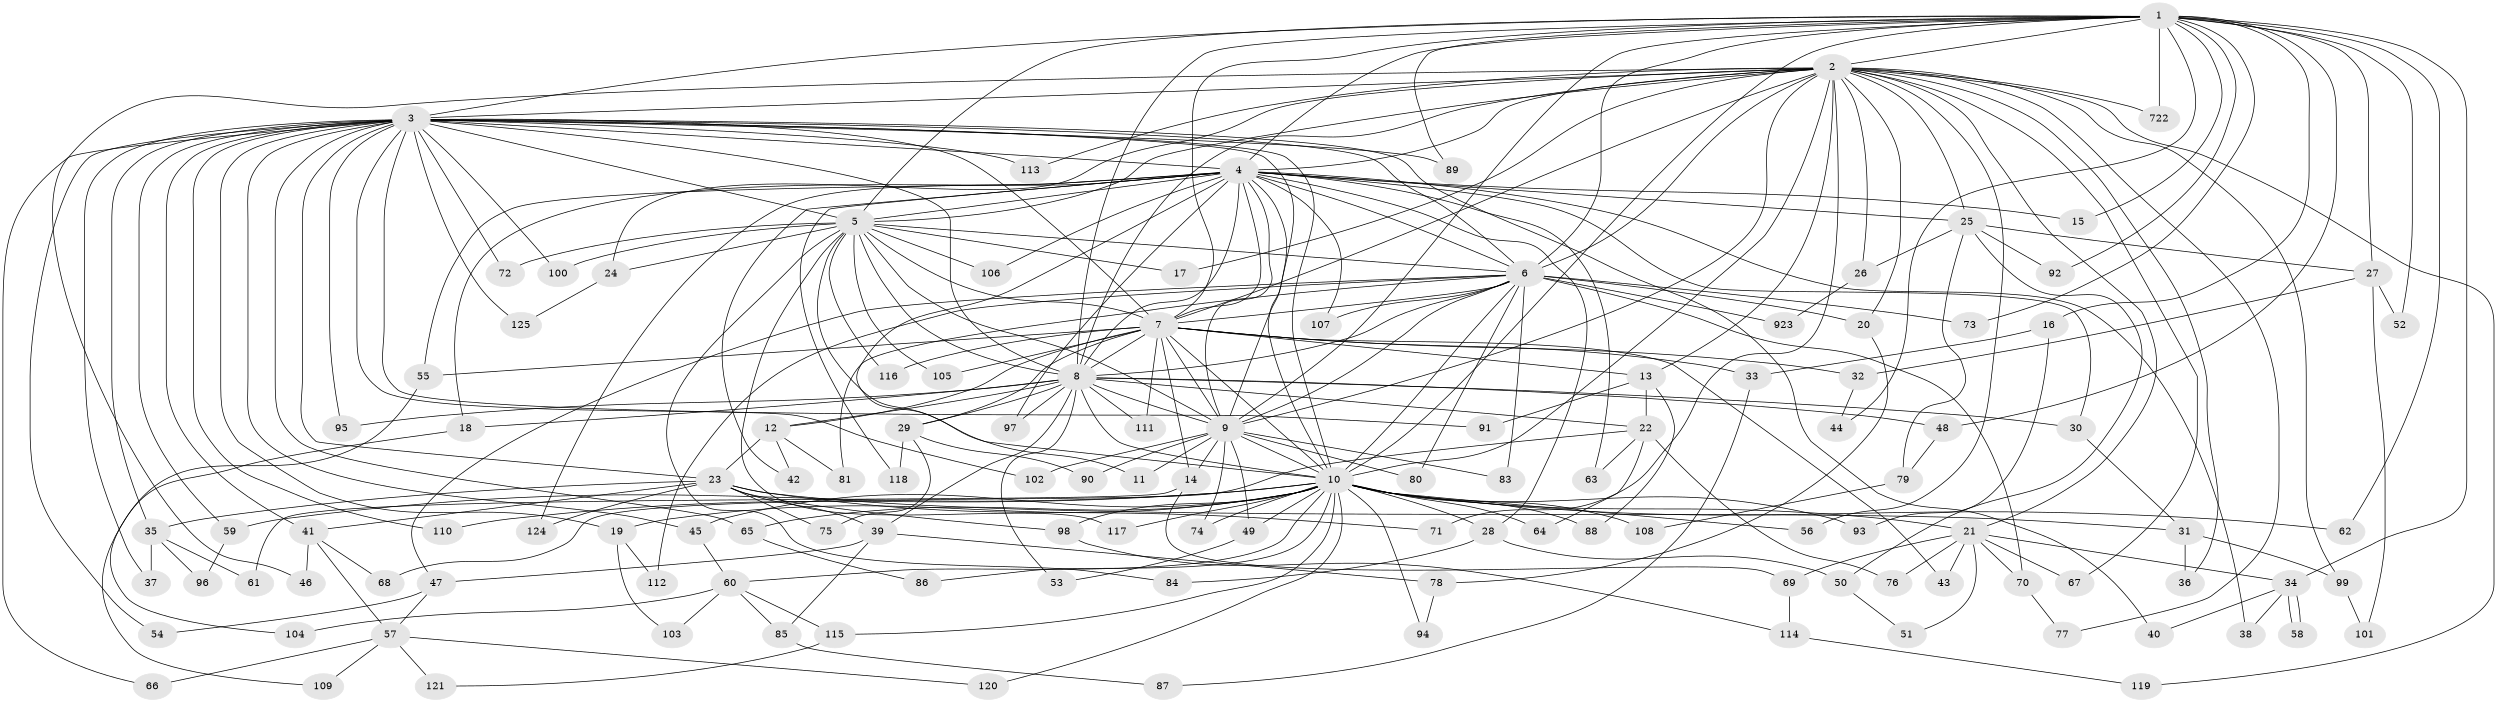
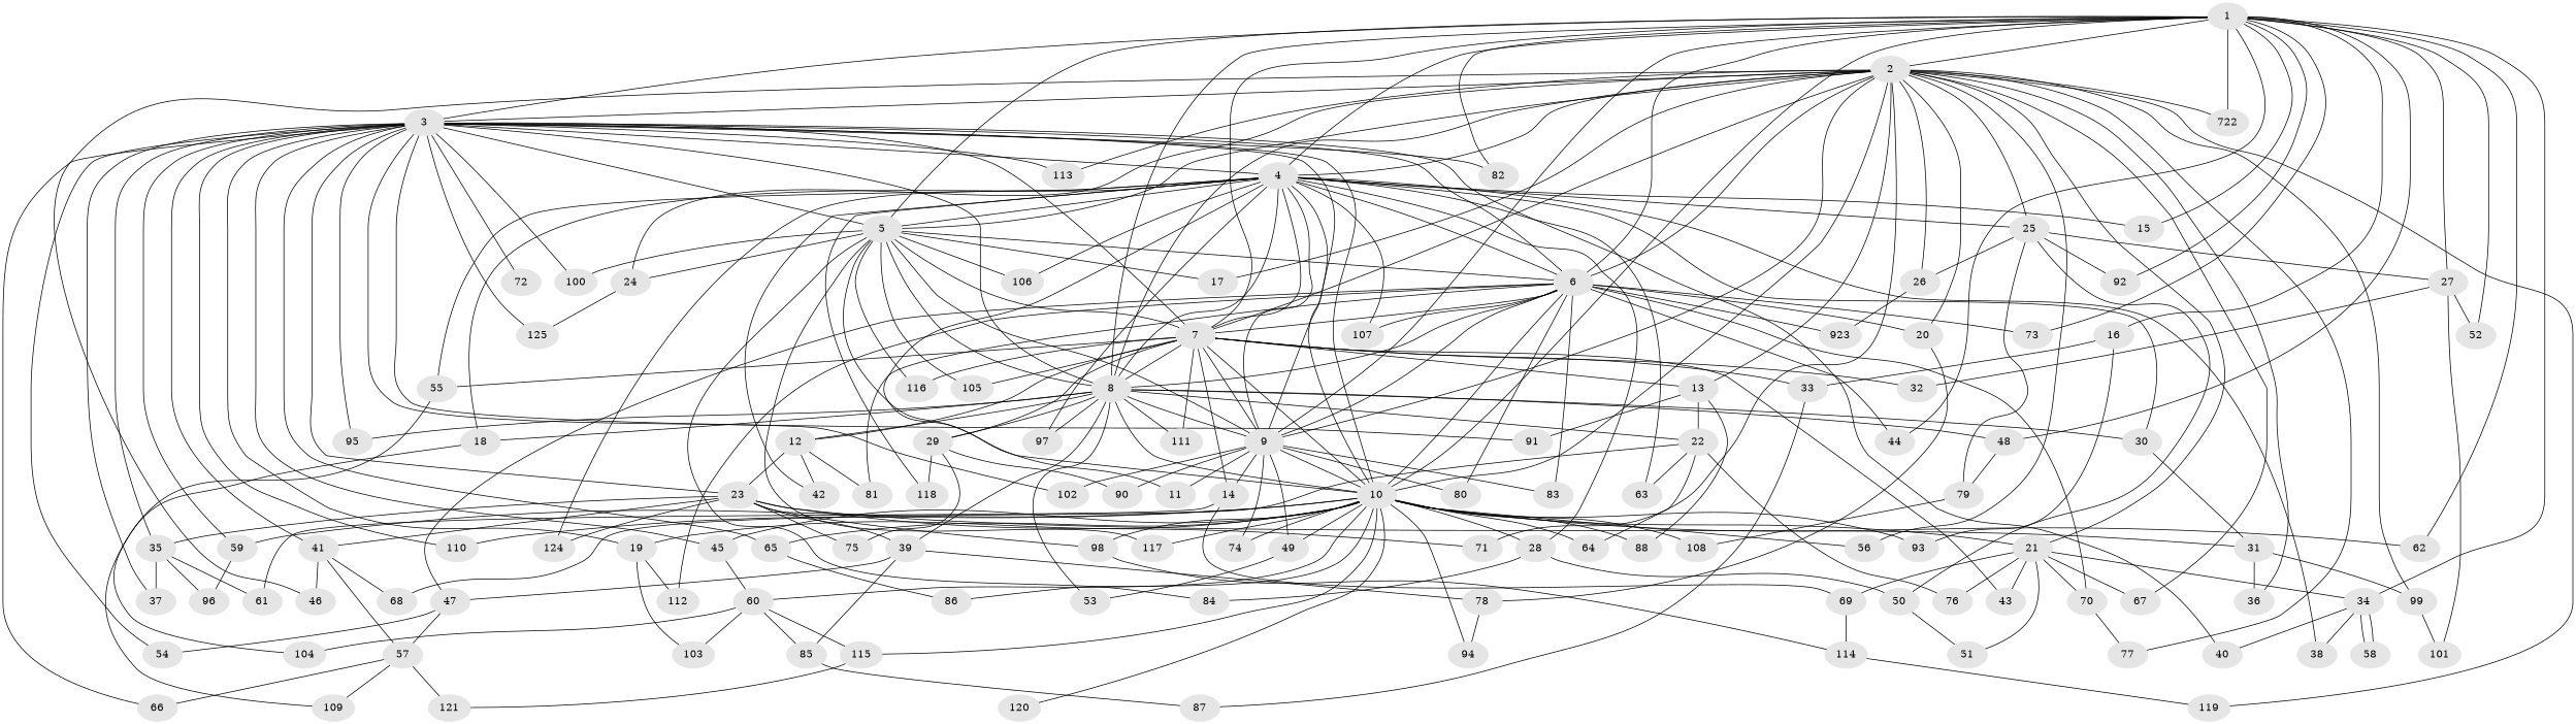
  graph {
    node [color=gray90 style=filled]
    1
    2
    3
    4
    5
    6
    7
    8
    9
    10
    15
    16
    27
    34
    44
    48
    52
    62
    73
-   89
+   89 [label=82]
    92
    n22 [label=722]
    13
    17
    20
    21
    24
    25
    26
    36
    46
    56
    67
    71
    77
    99
    113
    119
    19
    23
    35
    37
    40
    41
    45
    54
    59
    65
    66
    72
    91
    95
    100
    102
    110
    125
    11
    18
    28
    30
    38
    42
    55
    63
    97
    106
    107
    118
    124
    84
    105
    116
    117
    47
    70
    80
    81
    83
    112
    n80 [label=923]
    12
    14
    29
    32
    33
    43
    111
    22
    39
    53
    49
    74
    90
    60
    64
    86
    88
    93
    94
    98
    108
    115
    120
    101
    58
    79
    78
    69
    51
    76
    50
    103
    31
    75
    61
    96
    68
    57
    109
    104
    87
    85
    114
    121
    1 -- 2
    1 -- 3
    1 -- 4
    1 -- 5
    1 -- 6
    1 -- 7
    1 -- 8
    1 -- 9
    1 -- 10
    1 -- 15
    1 -- 16
    1 -- 27
    1 -- 34
    1 -- 44
    1 -- 48
    1 -- 52
    1 -- 62
    1 -- 73
    1 -- 89
    1 -- 92
    1 -- n22
    2 -- 3
    2 -- 4
    2 -- 5
    2 -- 6
    2 -- 7
    2 -- 8
    2 -- 9
    2 -- 10
    2 -- n22
    2 -- 13
    2 -- 17
    2 -- 20
    2 -- 21
    2 -- 24
    2 -- 25
    2 -- 26
    2 -- 36
    2 -- 46
    2 -- 56
    2 -- 67
    2 -- 71
    2 -- 77
    2 -- 99
    2 -- 113
    2 -- 119
    3 -- 4
    3 -- 5
    3 -- 6
    3 -- 7
    3 -- 8
    3 -- 9
    3 -- 10
    3 -- 89
    3 -- 113
    3 -- 19
    3 -- 23
    3 -- 35
    3 -- 37
    3 -- 40
    3 -- 41
    3 -- 45
    3 -- 54
    3 -- 59
    3 -- 65
    3 -- 66
    3 -- 72
    3 -- 91
    3 -- 95
    3 -- 100
    3 -- 102
    3 -- 110
    3 -- 125
    4 -- 5
    4 -- 6
    4 -- 7
    4 -- 8
    4 -- 9
    4 -- 10
    4 -- 15
    4 -- 25
    4 -- 11
    4 -- 18
    4 -- 28
    4 -- 30
    4 -- 38
    4 -- 42
    4 -- 55
    4 -- 63
    4 -- 97
    4 -- 106
    4 -- 107
    4 -- 118
    4 -- 124
    5 -- 6
    5 -- 7
    5 -- 8
    5 -- 9
    5 -- 10
    5 -- 17
    5 -- 24
-   5 -- 72
    5 -- 100
    5 -- 106
    5 -- 84
    5 -- 105
    5 -- 116
    5 -- 117
    6 -- 7
    6 -- 8
    6 -- 9
    6 -- 10
-   32 -- 44
+   6 -- 44
    6 -- 73
    6 -- 20
    6 -- 107
    6 -- 47
    6 -- 70
    6 -- 80
    6 -- 81
    6 -- 83
    6 -- 112
    6 -- n80
    7 -- 8
    7 -- 9
    7 -- 10
    7 -- 13
    7 -- 55
    7 -- 105
    7 -- 116
    7 -- 12
    7 -- 14
    7 -- 29
    7 -- 32
    7 -- 33
    7 -- 43
    7 -- 111
    8 -- 9
    8 -- 10
    8 -- 48
    8 -- 95
    8 -- 18
    8 -- 30
    8 -- 97
    8 -- 12
    8 -- 29
    8 -- 111
    8 -- 22
    8 -- 39
    8 -- 53
    9 -- 10
    9 -- 102
    9 -- 11
    9 -- 80
    9 -- 83
    9 -- 14
    9 -- 49
    9 -- 74
    9 -- 90
    10 -- 62
    10 -- 21
    10 -- 56
    10 -- 19
    10 -- 45
    10 -- 59
    10 -- 65
    10 -- 110
    10 -- 28
    10 -- 117
    10 -- 49
    10 -- 74
    10 -- 60
    10 -- 64
    10 -- 86
    10 -- 88
    10 -- 93
    10 -- 94
    10 -- 98
    10 -- 108
    10 -- 115
    10 -- 120
    16 -- 33
    16 -- 93
    27 -- 52
    27 -- 32
    27 -- 101
    34 -- 40
    34 -- 38
    34 -- 58
    34 -- 58
    48 -- 79
    13 -- 91
    13 -- 22
    13 -- 88
    20 -- 78
    21 -- 34
    21 -- 67
    21 -- 70
    21 -- 43
    21 -- 69
    21 -- 51
    21 -- 76
    24 -- 125
    25 -- 27
    25 -- 92
    25 -- 26
    25 -- 79
    25 -- 50
    26 -- n80
    99 -- 101
    19 -- 112
    19 -- 103
    23 -- 71
    23 -- 35
    23 -- 41
    23 -- 124
    23 -- 39
    23 -- 98
    23 -- 31
    23 -- 75
    35 -- 37
    35 -- 61
    35 -- 96
    41 -- 46
    41 -- 68
    41 -- 57
    45 -- 60
    59 -- 96
    65 -- 86
    18 -- 109
    28 -- 84
    28 -- 50
    30 -- 31
    55 -- 104
    47 -- 54
    47 -- 57
    70 -- 77
    12 -- 23
    12 -- 42
    12 -- 81
    14 -- 69
    14 -- 61
    29 -- 118
    29 -- 90
    29 -- 75
    33 -- 87
    22 -- 63
    22 -- 64
    22 -- 76
    22 -- 68
    39 -- 47
    39 -- 78
    39 -- 85
    49 -- 53
    60 -- 115
    60 -- 103
    60 -- 104
    60 -- 85
    98 -- 114
    115 -- 121
    79 -- 108
    78 -- 94
    69 -- 114
    50 -- 51
    31 -- 36
    31 -- 99
    57 -- 66
-   57 -- 120
    57 -- 109
    57 -- 121
    85 -- 87
    114 -- 119
  }
